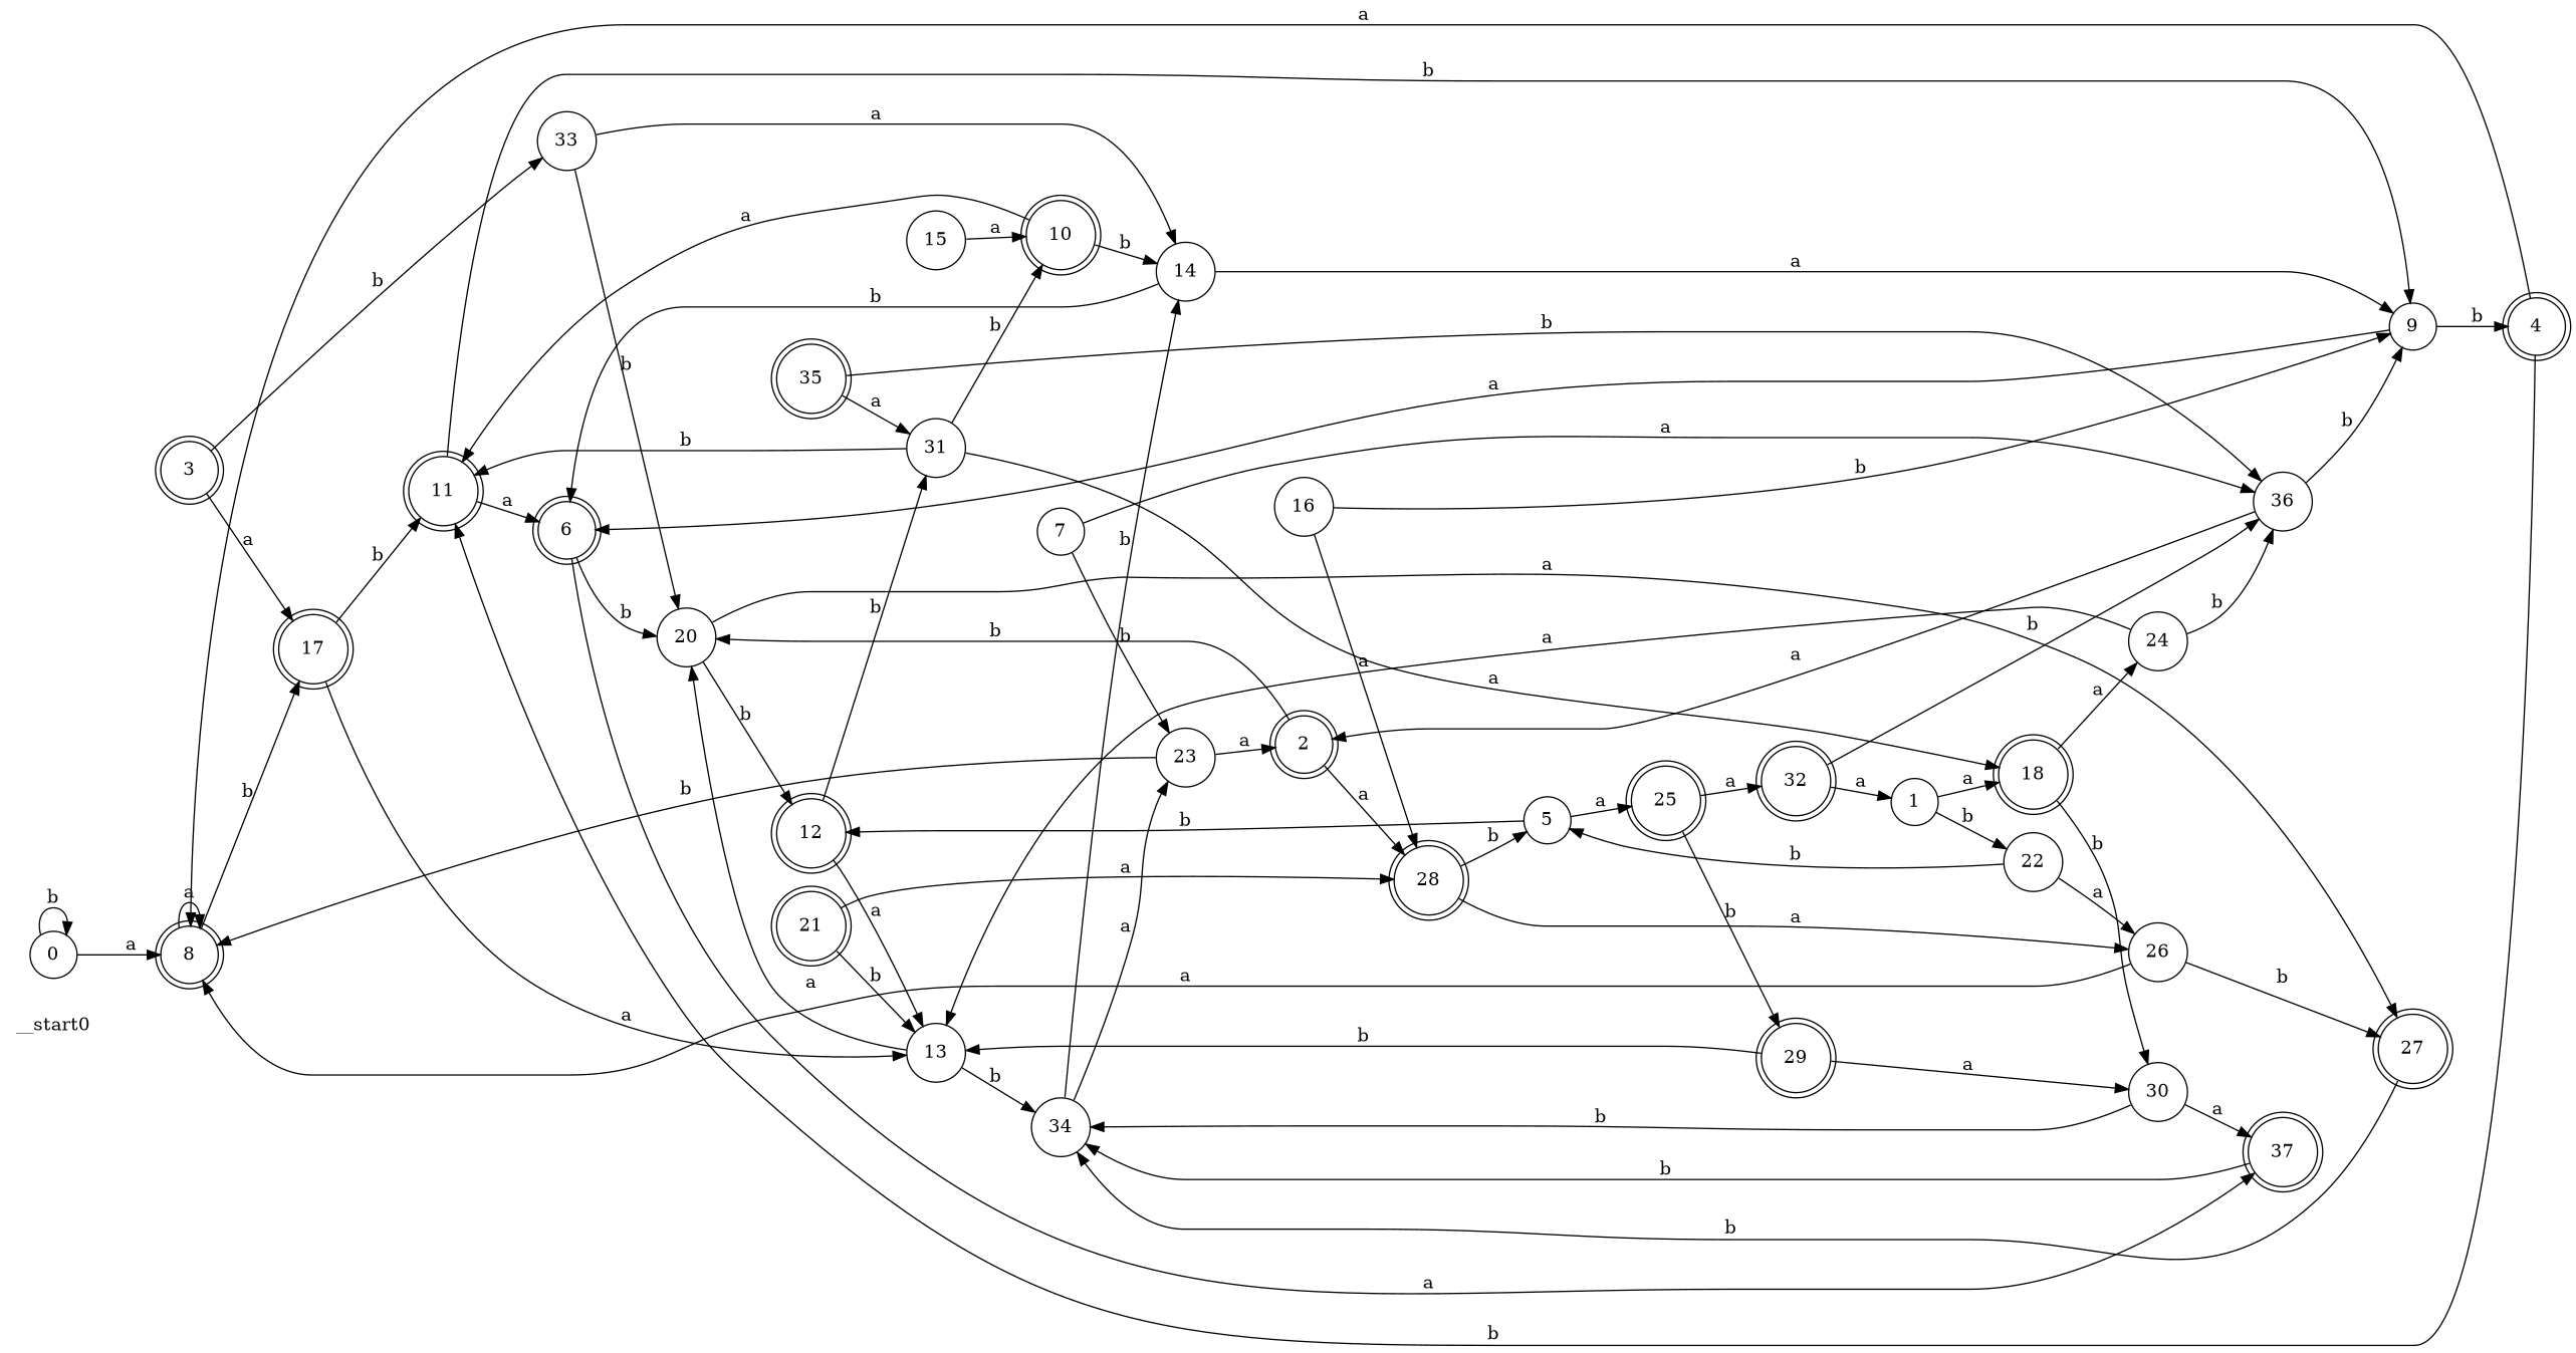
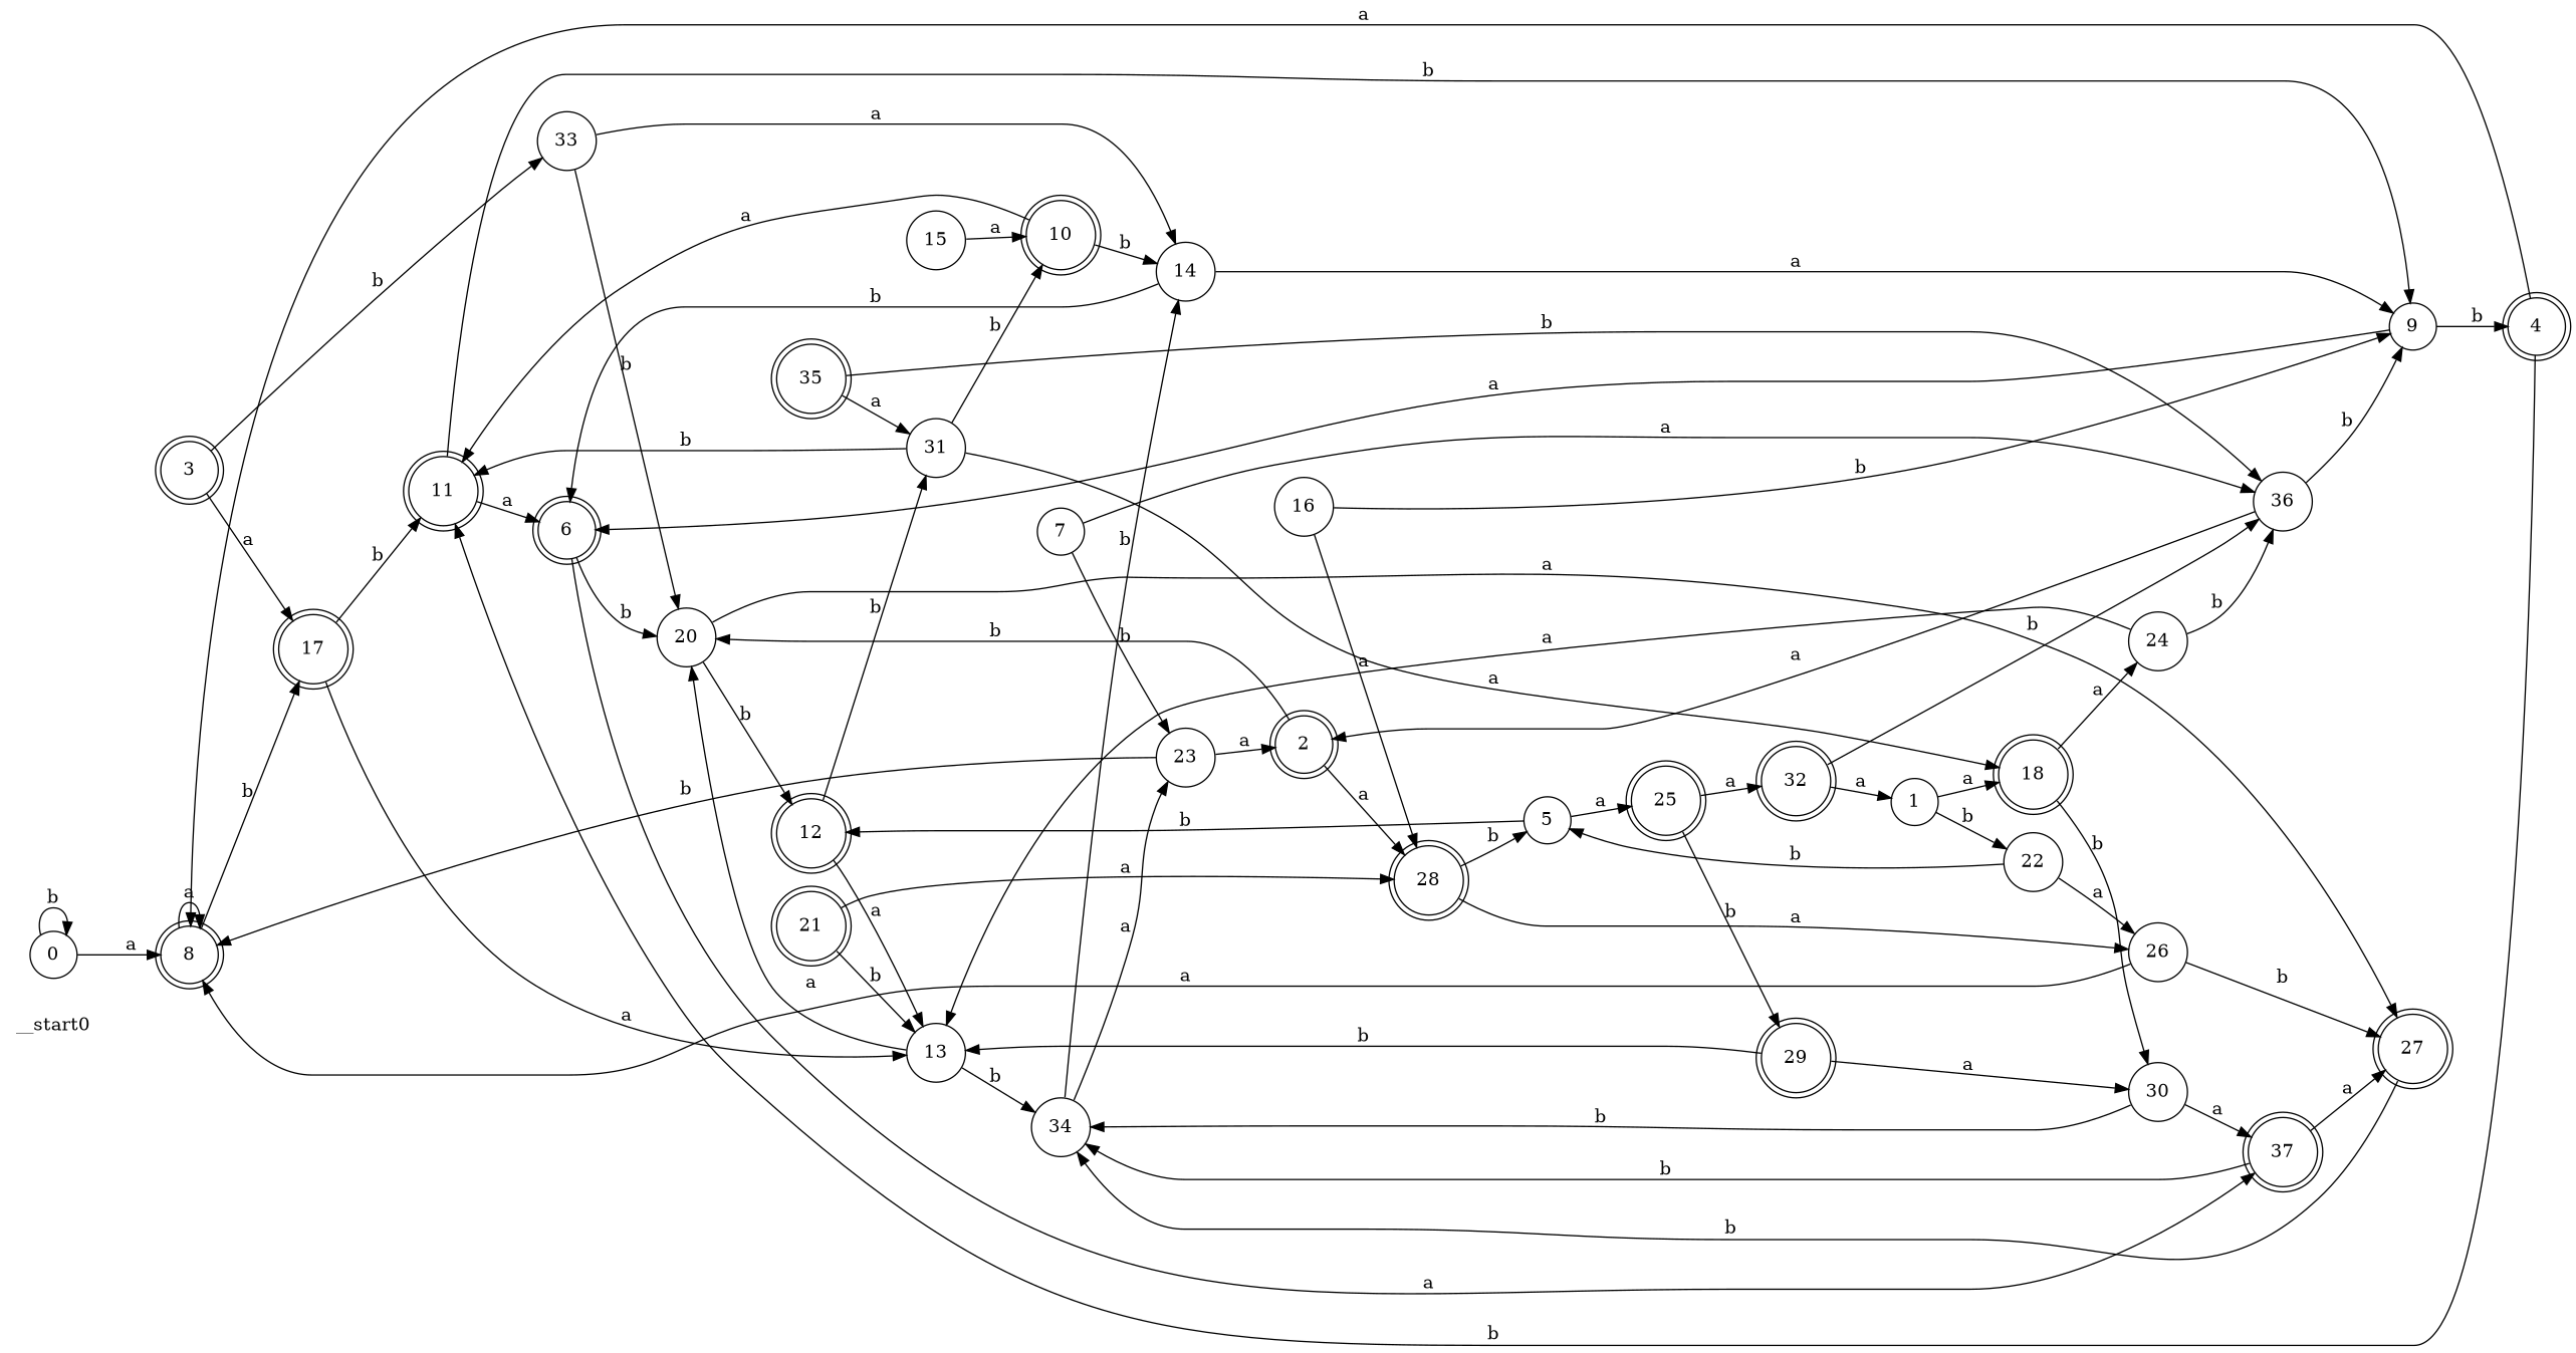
  digraph {
    rankdir=LR
    node [shape=circle color=black fillcolor=white style=filled]
    __start0 [shape=none color="" fillcolor="" style=""]
    n2 [label=0]
    n3 [label=8 shape=doublecircle style="rounded,filled"]
    n4 [label=17 shape=doublecircle style="rounded,filled"]
    n5 [label=1]
    n6 [label=18 shape=doublecircle style="rounded,filled"]
    n7 [label=22]
    n8 [label=24]
    n9 [label=30]
    n10 [label=5]
    n11 [label=26]
    n12 [label=2 shape=doublecircle style="rounded,filled"]
    n13 [label=20]
    n14 [label=28 shape=doublecircle style="rounded,filled"]
    n15 [label=12 shape=doublecircle style="rounded,filled"]
    n16 [label=27 shape=doublecircle style="rounded,filled"]
    n17 [label=3 shape=doublecircle style="rounded,filled"]
    n18 [label=33]
    n19 [label=11 shape=doublecircle style="rounded,filled"]
    n20 [label=13]
    n21 [label=14]
    n22 [label=4 shape=doublecircle style="rounded,filled"]
    n23 [label=6 shape=doublecircle style="rounded,filled"]
    n24 [label=9]
    n25 [label=25 shape=doublecircle style="rounded,filled"]
    n26 [label=31]
    n27 [label=29 shape=doublecircle style="rounded,filled"]
    n28 [label=32 shape=doublecircle style="rounded,filled"]
    n29 [label=37 shape=doublecircle style="rounded,filled"]
    n30 [label=34]
    n31 [label=7]
    n32 [label=23]
    n33 [label=36]
    n34 [label=10 shape=doublecircle style="rounded,filled"]
    n35 [label=15]
    n36 [label=16]
    n37 [label=21 shape=doublecircle style="rounded,filled"]
    n38 [label=35 shape=doublecircle style="rounded,filled"]
    n2 -> n2 [label=b]
    n2 -> n3 [label=a]
    n3 -> n3 [label=a]
    n3 -> n4 [label=b]
    n4 -> n19 [label=b]
    n4 -> n20 [label=a]
    n5 -> n6 [label=a]
    n5 -> n7 [label=b]
    n6 -> n8 [label=a]
    n6 -> n9 [label=b]
    n7 -> n10 [label=b]
    n7 -> n11 [label=a]
    n8 -> n20 [label=a]
    n8 -> n33 [label=b]
    n9 -> n29 [label=a]
    n9 -> n30 [label=b]
    n10 -> n15 [label=b]
    n10 -> n25 [label=a]
    n11 -> n3 [label=a]
    n11 -> n16 [label=b]
    n12 -> n13 [label=b]
    n12 -> n14 [label=a]
    n13 -> n15 [label=b]
    n13 -> n16 [label=a]
    n14 -> n10 [label=b]
    n14 -> n11 [label=a]
    n15 -> n20 [label=a]
    n15 -> n26 [label=b]
    n16 -> n30 [label=b]
    n17 -> n4 [label=a]
    n17 -> n18 [label=b]
    n18 -> n13 [label=b]
    n18 -> n21 [label=a]
    n19 -> n23 [label=a]
    n19 -> n24 [label=b]
    n20 -> n13 [label=a]
    n20 -> n30 [label=b]
    n21 -> n23 [label=b]
    n21 -> n24 [label=a]
    n22 -> n3 [label=a]
    n22 -> n19 [label=b]
    n23 -> n13 [label=b]
    n23 -> n29 [label=a]
    n24 -> n22 [label=b]
    n24 -> n23 [label=a]
    n25 -> n27 [label=b]
    n25 -> n28 [label=a]
    n26 -> n6 [label=a]
    n26 -> n19 [label=b]
    n26 -> n34 [label=b]
    n27 -> n9 [label=a]
    n27 -> n20 [label=b]
    n28 -> n5 [label=a]
    n28 -> n33 [label=b]
+   n29 -> n16 [label=a]
    n29 -> n30 [label=b]
    n30 -> n21 [label=b]
    n30 -> n32 [label=a]
    n31 -> n32 [label=b]
    n31 -> n33 [label=a]
    n32 -> n3 [label=b]
    n32 -> n12 [label=a]
    n33 -> n12 [label=a]
    n33 -> n24 [label=b]
    n34 -> n19 [label=a]
    n34 -> n21 [label=b]
    n35 -> n34 [label=a]
    n36 -> n14 [label=a]
    n36 -> n24 [label=b]
    n37 -> n14 [label=a]
    n37 -> n20 [label=b]
    n38 -> n26 [label=a]
    n38 -> n33 [label=b]
  }
